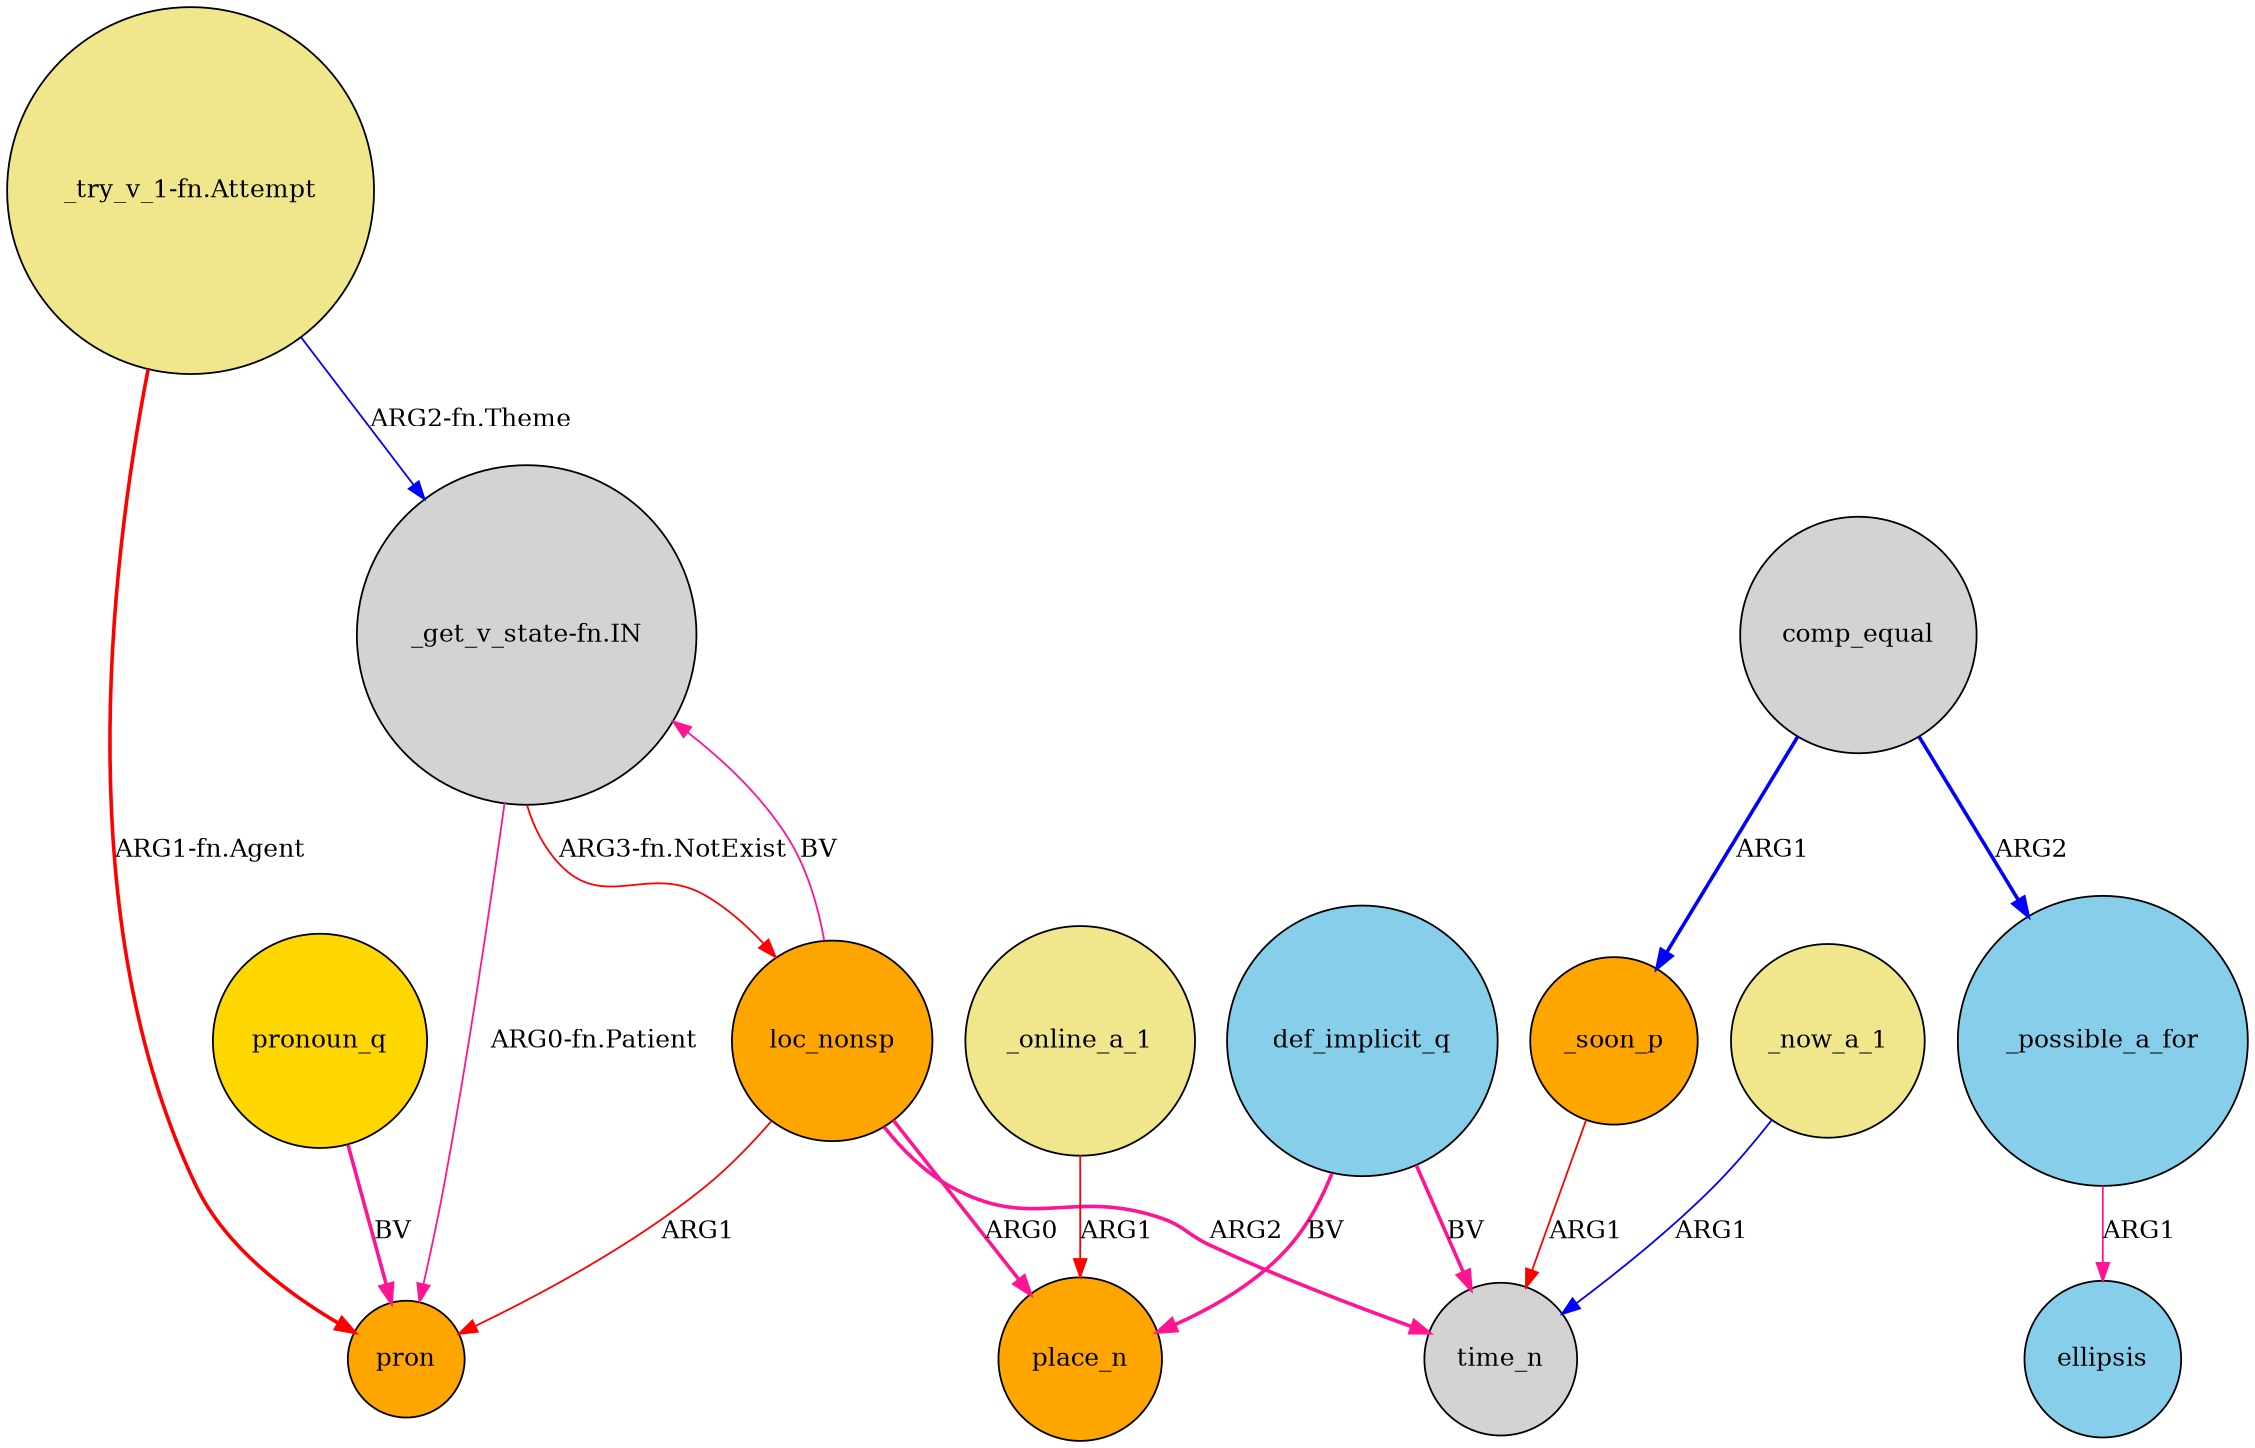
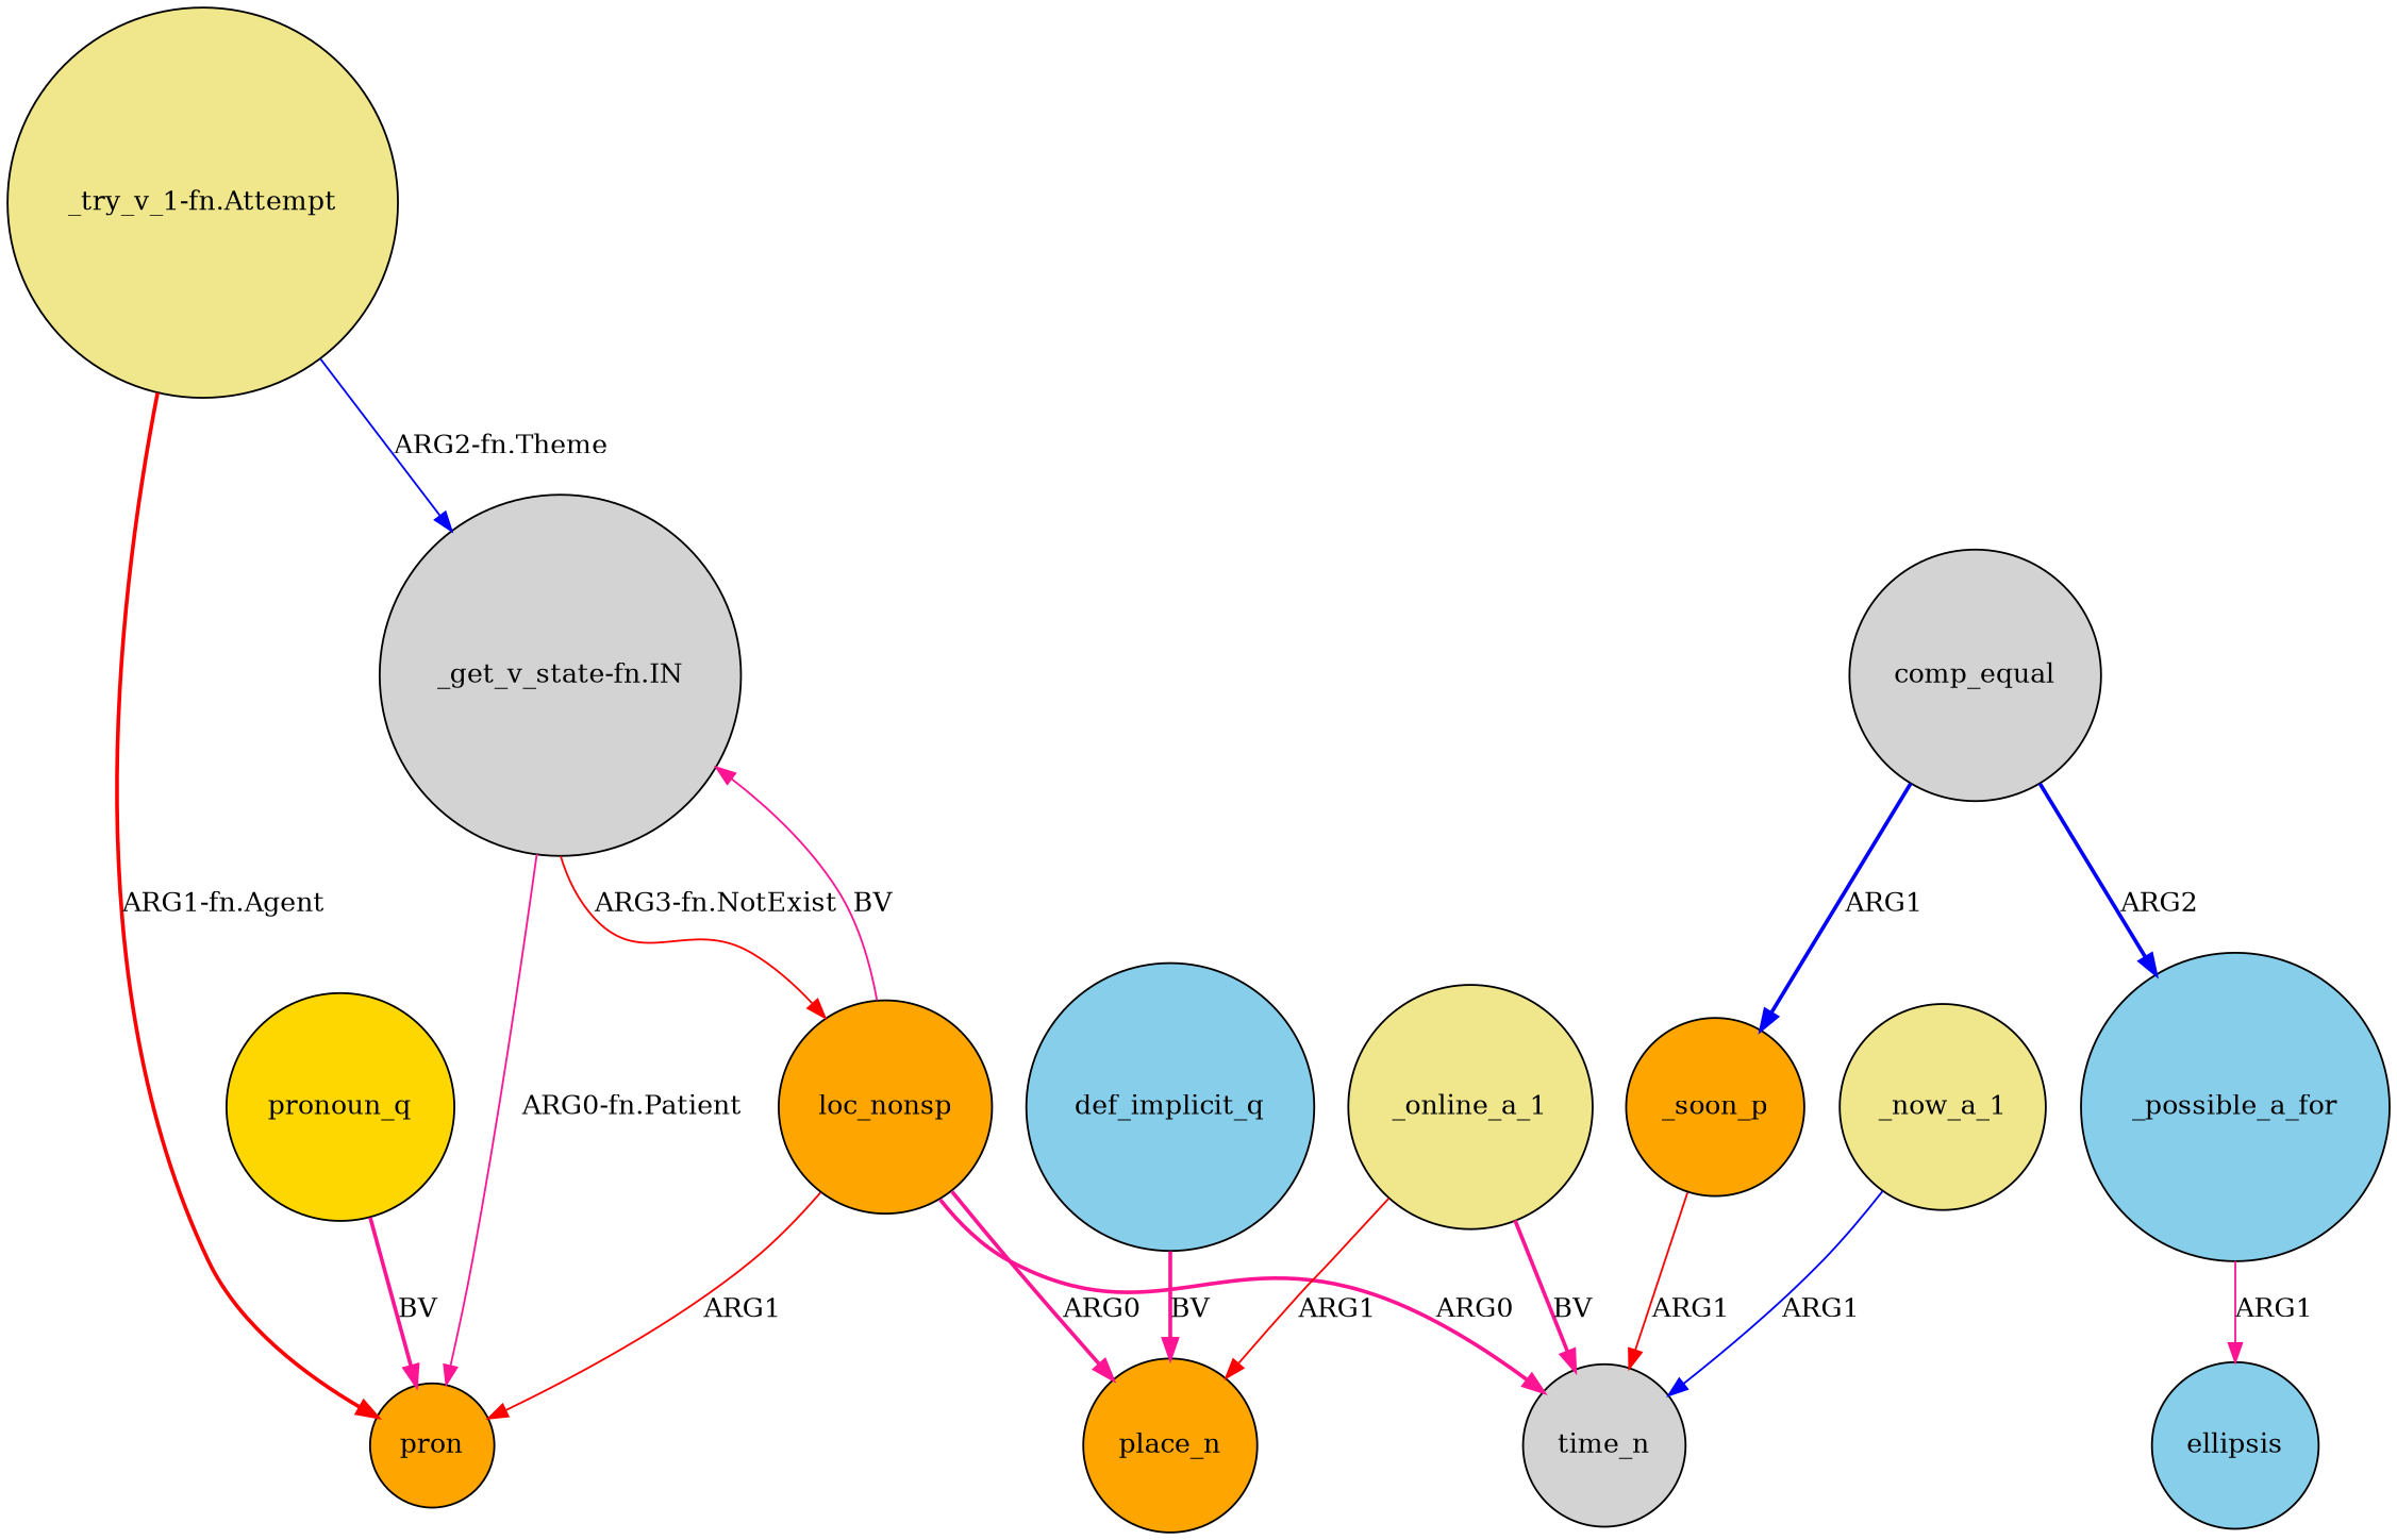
  digraph {
    node [fillcolor=orange shape=circle style=filled]
    edge [color=deeppink style=solid]
    "_get_v_state-fn.IN" [fillcolor=lightgrey]
    loc_nonsp
    pron
    place_n
    time_n [fillcolor=lightgrey]
    "_try_v_1-fn.Attempt" [fillcolor=khaki]
    _possible_a_for [fillcolor=skyblue]
    ellipsis [fillcolor=skyblue]
    comp_equal [fillcolor=lightgrey]
    _soon_p
    def_implicit_q [fillcolor=skyblue]
    _online_a_1 [fillcolor=khaki]
    _now_a_1 [fillcolor=khaki]
    pronoun_q [fillcolor=gold]
    "_get_v_state-fn.IN" -> loc_nonsp [color=red label="ARG3-fn.NotExist"]
    "_get_v_state-fn.IN" -> pron [label="ARG0-fn.Patient"]
    loc_nonsp -> "_get_v_state-fn.IN" [label=BV]
    loc_nonsp -> pron [color=red label=ARG1]
    loc_nonsp -> place_n [label=ARG0 style=bold]
-   loc_nonsp -> time_n [label=ARG2 style=bold]
+   loc_nonsp -> time_n [label=ARG0 style=bold]
    "_try_v_1-fn.Attempt" -> "_get_v_state-fn.IN" [color=blue label="ARG2-fn.Theme"]
    "_try_v_1-fn.Attempt" -> pron [color=red label="ARG1-fn.Agent" style=bold]
    _possible_a_for -> ellipsis [label=ARG1]
    comp_equal -> _possible_a_for [color=blue label=ARG2 style=bold]
    comp_equal -> _soon_p [color=blue label=ARG1 style=bold]
    _soon_p -> time_n [color=red label=ARG1]
    def_implicit_q -> place_n [label=BV style=bold]
-   def_implicit_q -> time_n [label=BV style=bold]
+   _online_a_1 -> time_n [label=BV style=bold]
    _online_a_1 -> place_n [color=red label=ARG1]
    _now_a_1 -> time_n [color=blue label=ARG1]
    pronoun_q -> pron [label=BV style=bold]
  }
